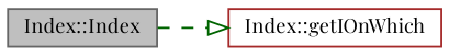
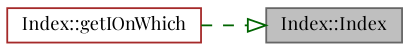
  digraph {
    rankdir=LR
    fontname="Playfair Display"
    node [fontname="Playfair Display" fontsize=10 shape=record style=filled]
    n1 [color=gray40 fillcolor=grey75 fontcolor=black height=0.2 label="Index::Index" width=0.4]
    n2 [color=brown fillcolor=white height=0.2 label="Index::getIOnWhich" width=0.4]
-   n1 -> n2 [color=darkgreen fontname="Playfair Display" fontsize=10 labelfontname=Helvetica labelfontsize=10 style=dashed arrowhead=onormal]
+   n2 -> n1 [color=darkgreen fontname="Playfair Display" fontsize=10 labelfontname=Helvetica labelfontsize=10 style=dashed arrowhead=onormal]
  }
